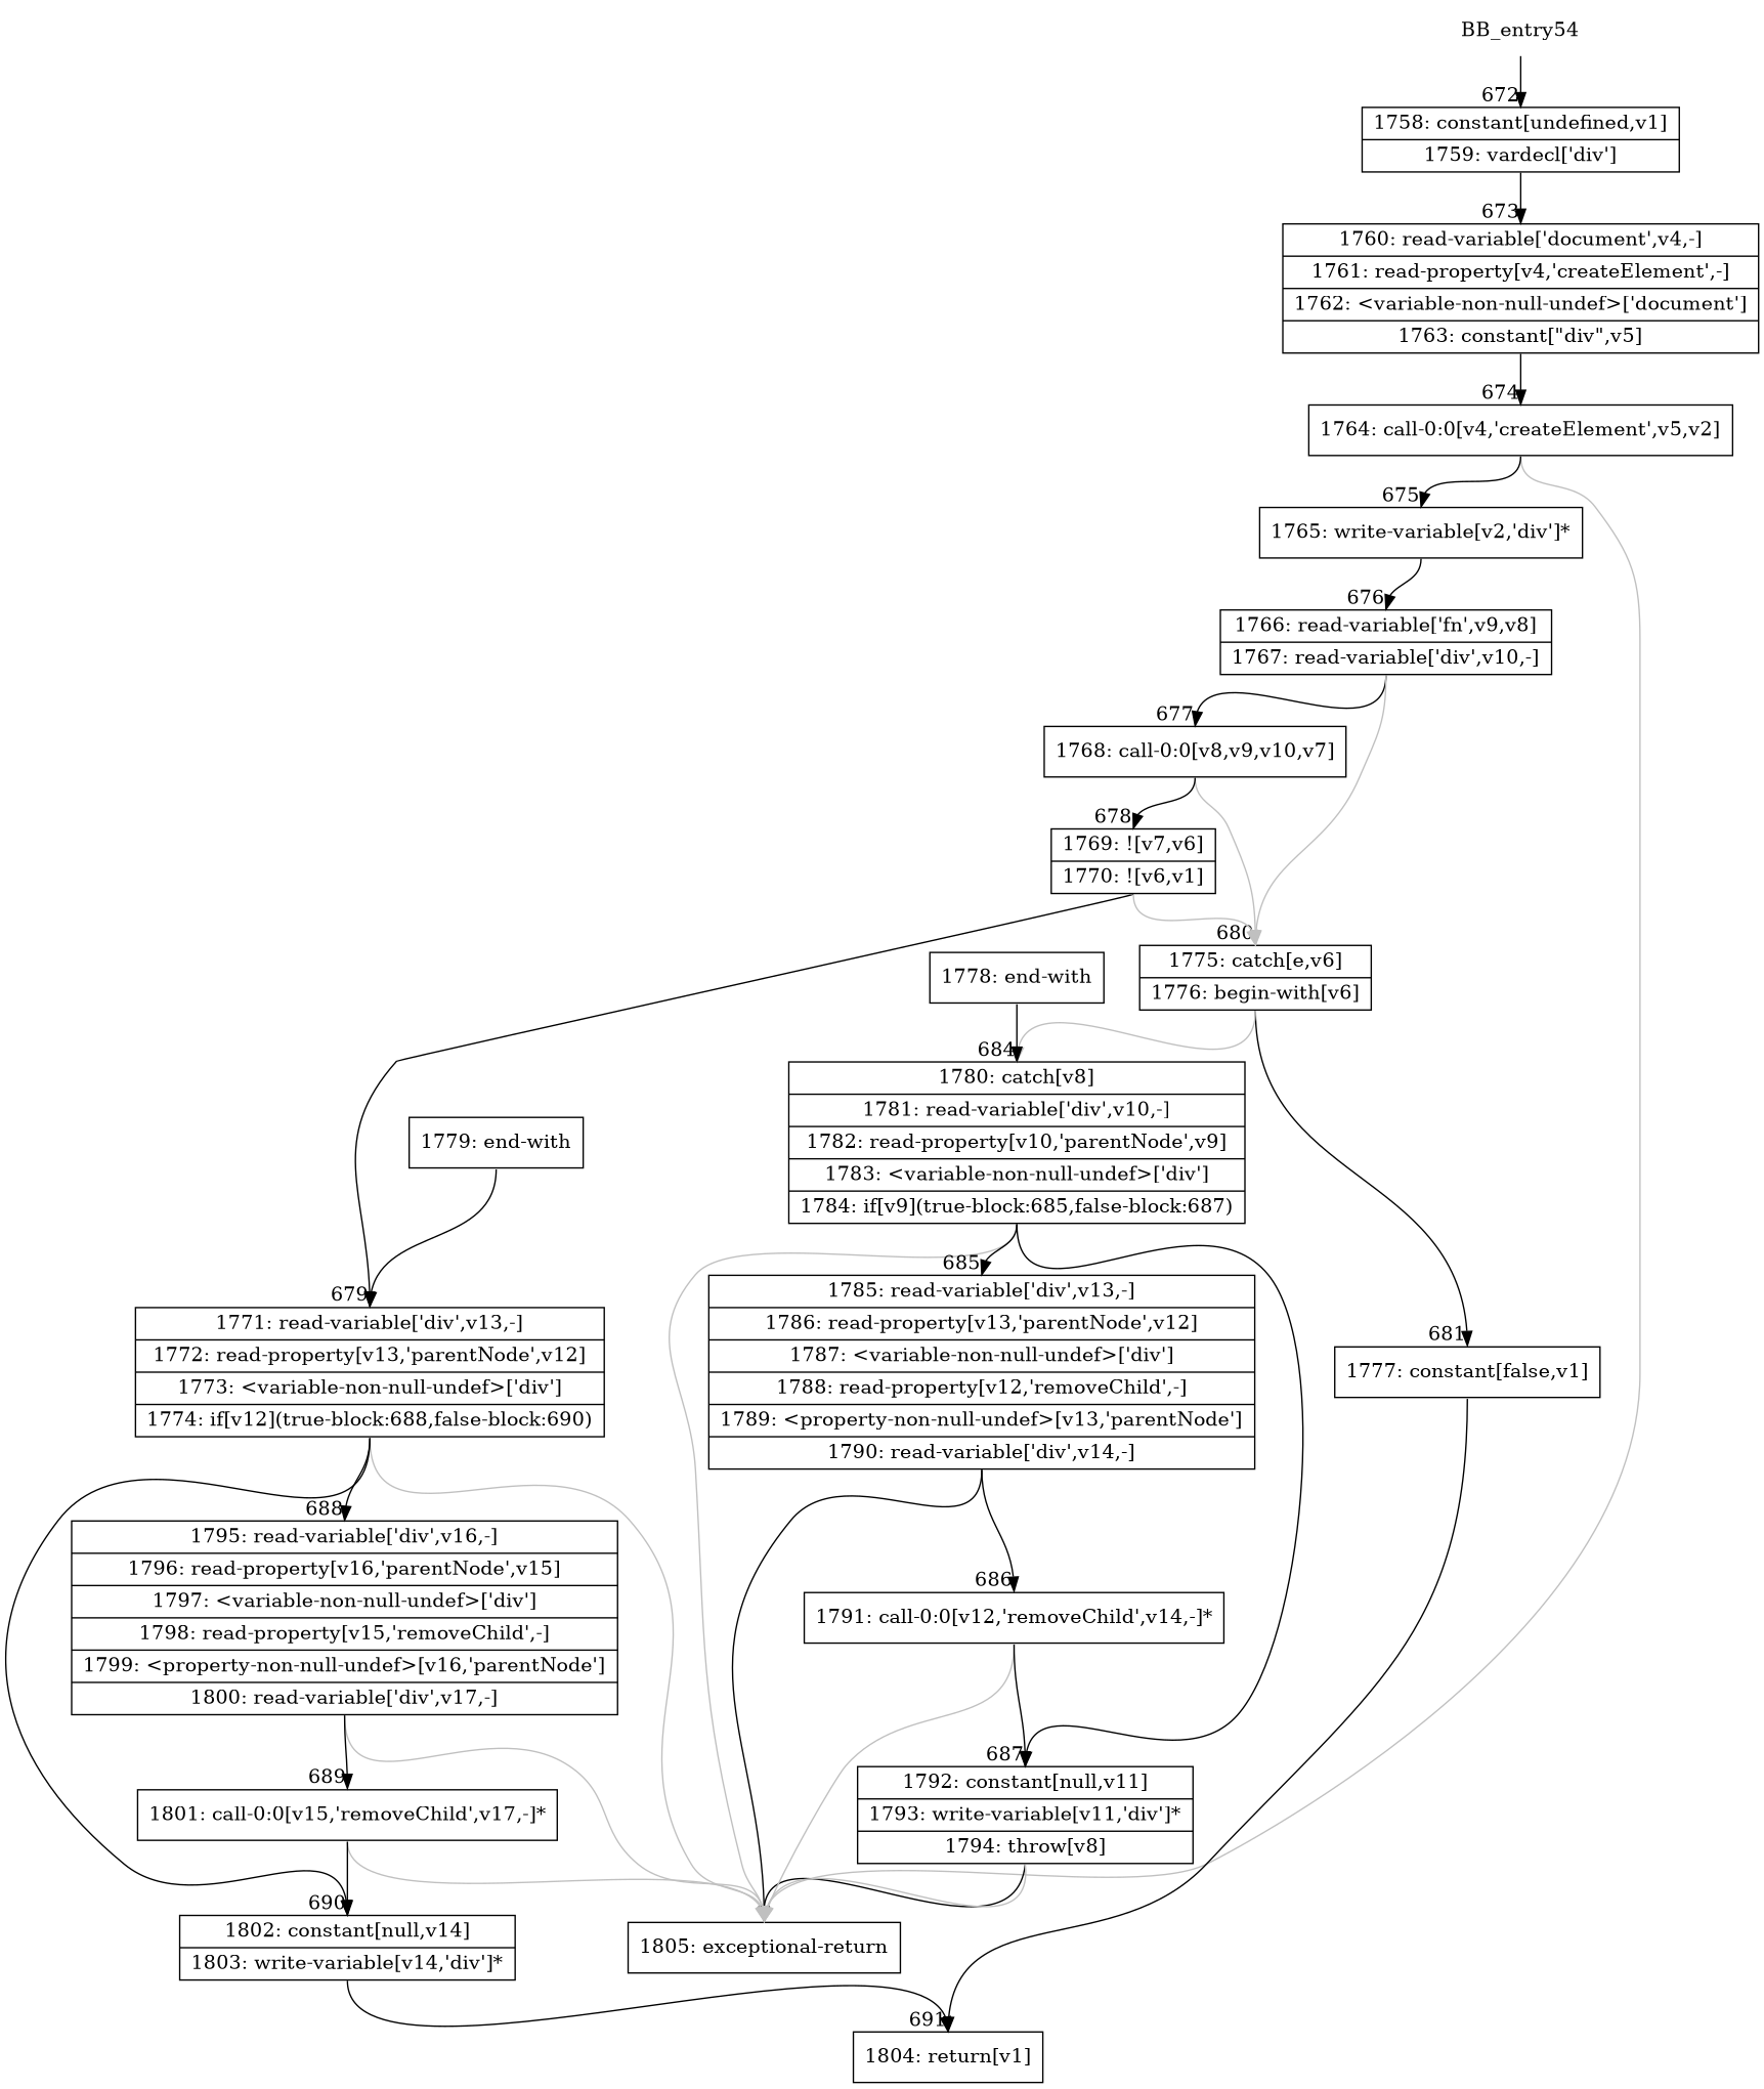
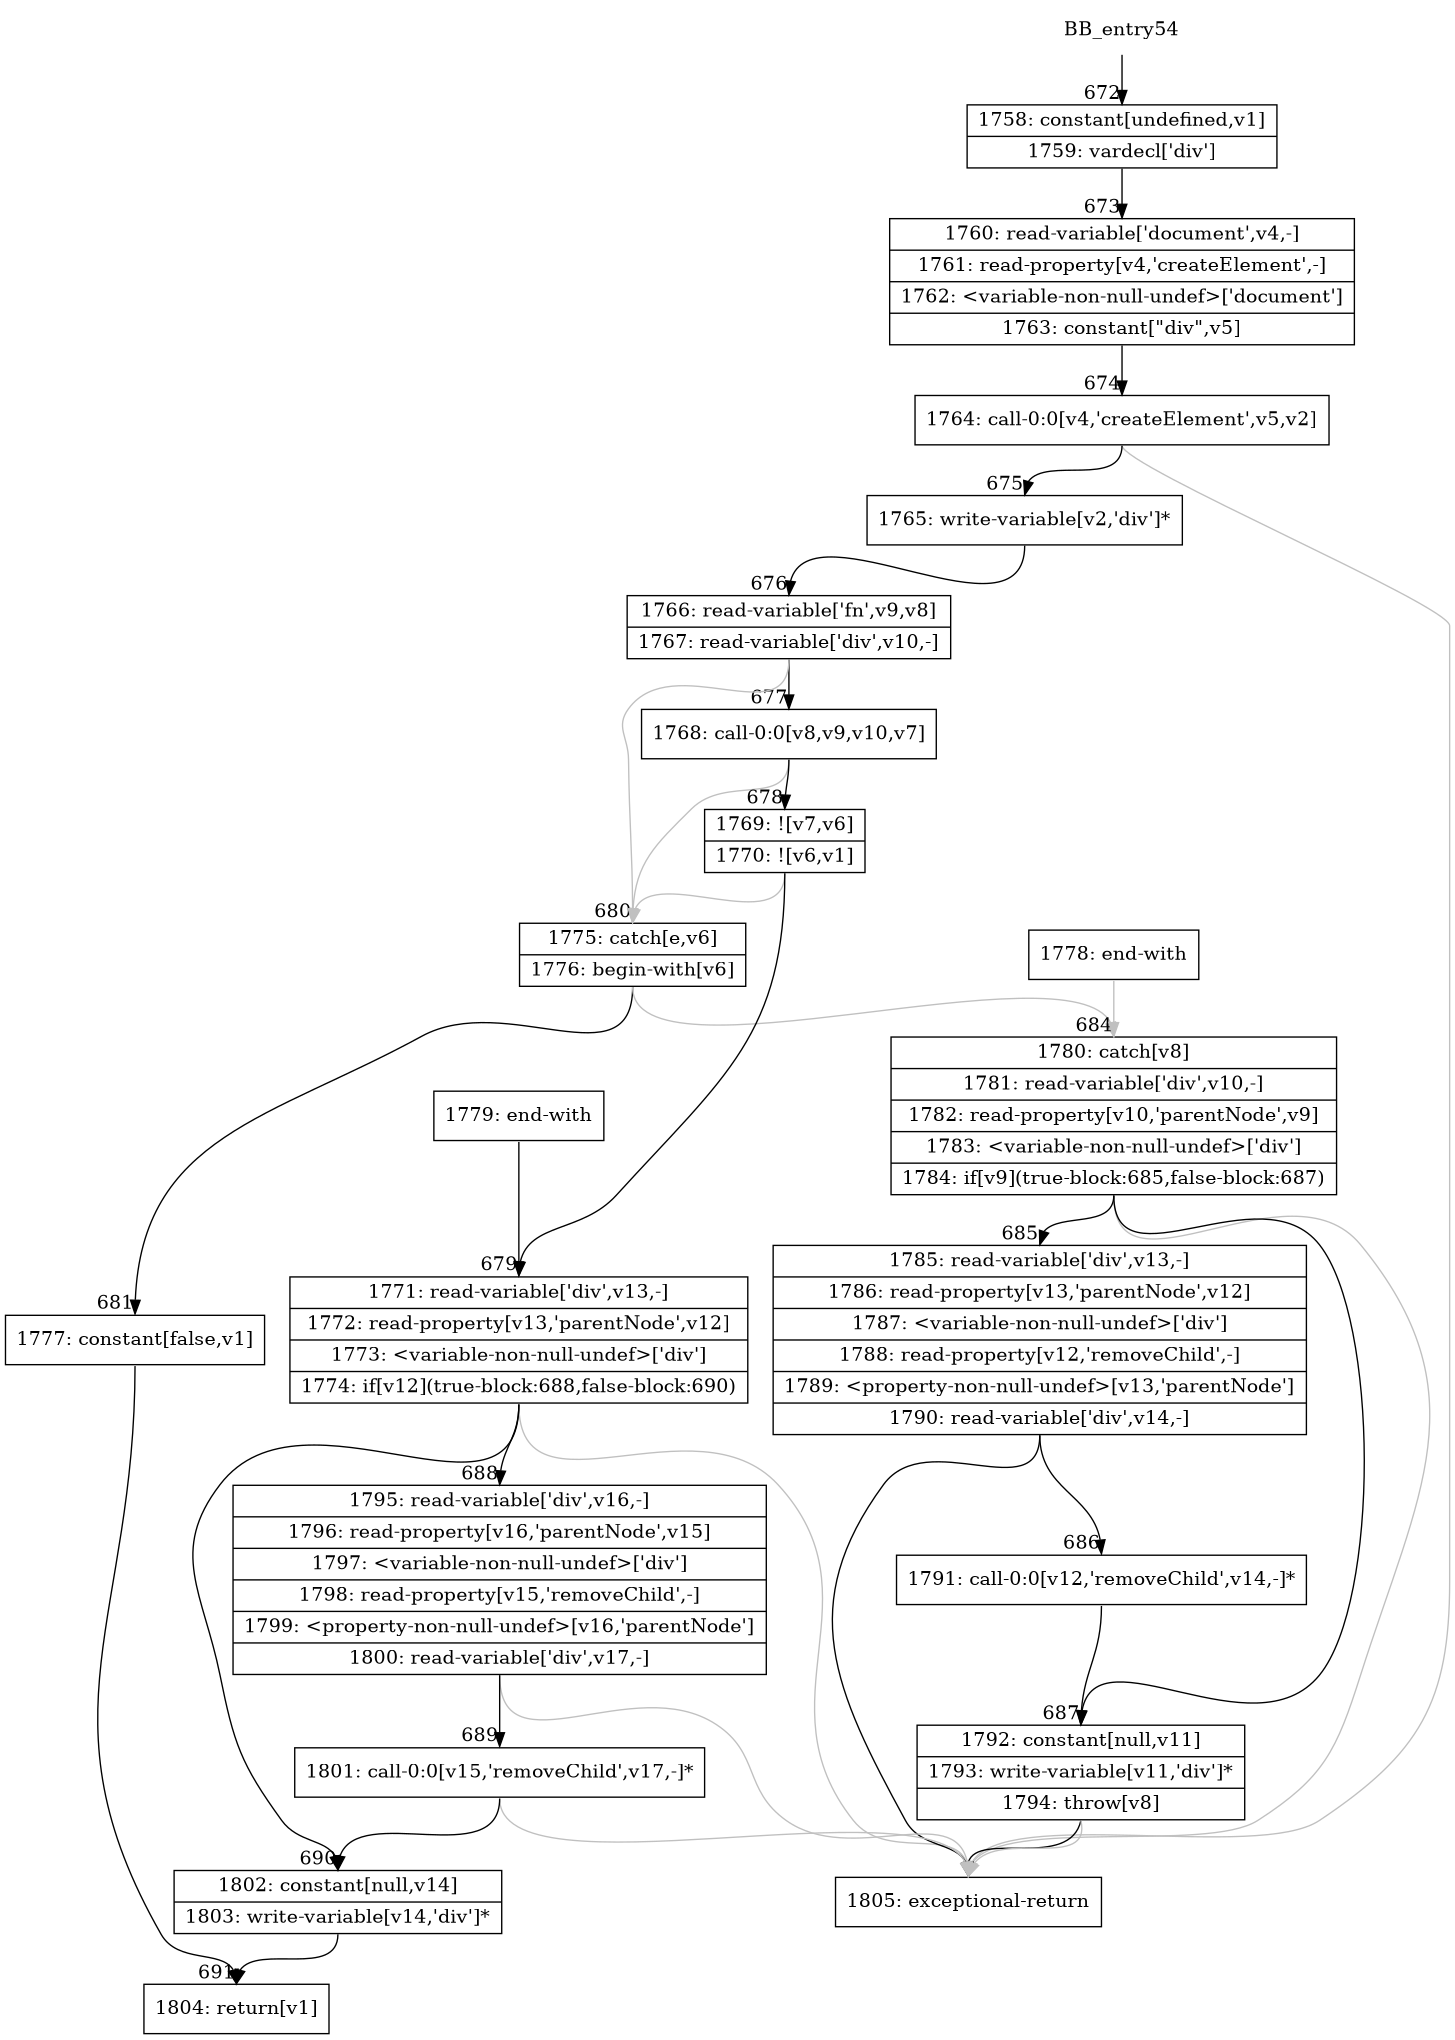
  digraph {
    rankdir=TD
    node [shape=record]
    edge [headport=n tailport=s]
    BB_entry54 [shape=none]
    n2 [label="{1758: constant[undefined,v1]|1759: vardecl['div']}"]
    n3 [label="{1760: read-variable['document',v4,-]|1761: read-property[v4,'createElement',-]|1762: \<variable-non-null-undef\>['document']|1763: constant[\"div\",v5]}"]
    n4 [label="{1764: call-0:0[v4,'createElement',v5,v2]}"]
    n5 [label="{1805: exceptional-return}"]
    n6 [label="{1765: write-variable[v2,'div']*}"]
    n7 [label="{1766: read-variable['fn',v9,v8]|1767: read-variable['div',v10,-]}"]
    n8 [label="{1768: call-0:0[v8,v9,v10,v7]}"]
    n9 [label="{1775: catch[e,v6]|1776: begin-with[v6]}"]
    n10 [label="{1769: ![v7,v6]|1770: ![v6,v1]}"]
    n11 [label="{1777: constant[false,v1]}"]
    n12 [label="{1780: catch[v8]|1781: read-variable['div',v10,-]|1782: read-property[v10,'parentNode',v9]|1783: \<variable-non-null-undef\>['div']|1784: if[v9](true-block:685,false-block:687)}"]
    n13 [label="{1771: read-variable['div',v13,-]|1772: read-property[v13,'parentNode',v12]|1773: \<variable-non-null-undef\>['div']|1774: if[v12](true-block:688,false-block:690)}"]
    n14 [label="{1804: return[v1]}"]
    n15 [label="{1785: read-variable['div',v13,-]|1786: read-property[v13,'parentNode',v12]|1787: \<variable-non-null-undef\>['div']|1788: read-property[v12,'removeChild',-]|1789: \<property-non-null-undef\>[v13,'parentNode']|1790: read-variable['div',v14,-]}"]
    n16 [label="{1792: constant[null,v11]|1793: write-variable[v11,'div']*|1794: throw[v8]}"]
    n17 [label="{1795: read-variable['div',v16,-]|1796: read-property[v16,'parentNode',v15]|1797: \<variable-non-null-undef\>['div']|1798: read-property[v15,'removeChild',-]|1799: \<property-non-null-undef\>[v16,'parentNode']|1800: read-variable['div',v17,-]}"]
    n18 [label="{1802: constant[null,v14]|1803: write-variable[v14,'div']*}"]
    n19 [label="{1801: call-0:0[v15,'removeChild',v17,-]*}"]
    n20 [label="{1791: call-0:0[v12,'removeChild',v14,-]*}"]
    n21 [label="{1778: end-with}"]
    n22 [label="{1779: end-with}"]
    BB_entry54 -> n2 [headlabel="    672"]
    n2 -> n3 [headlabel="      673"]
    n3 -> n4 [headlabel="      674"]
    n4 -> n5 [color=gray]
    n4 -> n6 [headlabel="      675"]
    n6 -> n7 [headlabel="      676"]
    n7 -> n8 [headlabel="      677"]
    n7 -> n9 [color=gray headlabel="      680"]
    n8 -> n9 [color=gray]
    n8 -> n10 [headlabel="      678"]
    n9 -> n11 [headlabel="      681"]
    n9 -> n12 [color=gray headlabel="      684"]
    n10 -> n9 [color=gray]
    n10 -> n13 [headlabel="      679"]
    n11 -> n14 [headlabel="      691"]
    n12 -> n5 [color=gray]
    n12 -> n15 [headlabel="      685"]
    n12 -> n16 [headlabel="      687"]
    n13 -> n5 [color=gray]
    n13 -> n17 [headlabel="      688"]
    n13 -> n18 [headlabel="      690"]
    n15 -> n5 [color=black]
    n15 -> n20 [headlabel="      686"]
    n16 -> n5
    n16 -> n5 [color=gray]
    n17 -> n5 [color=gray]
    n17 -> n19 [headlabel="      689"]
    n18 -> n14
    n19 -> n5 [color=gray]
    n19 -> n18
-   n20 -> n5 [color=gray]
    n20 -> n16
-   n21 -> n12
+   n21 -> n12 [color=gray]
    n22 -> n13
  }
